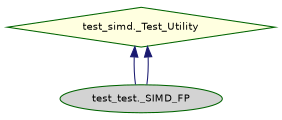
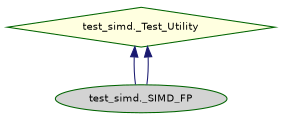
  digraph {
    node [color=darkgreen fontname=Helvetica fontsize=10 style=filled]
    edge [color=midnightblue dir=back fontname=Helvetica fontsize=10 labelfontname=Helvetica labelfontsize=10 style=solid]
-   n1 [fillcolor=lightgrey fontcolor=black height=0.2 label="test_test._SIMD_FP" shape=ellipse width=0.4]
+   n1 [fillcolor=lightgrey fontcolor=black height=0.2 label="test_simd._SIMD_FP" shape=ellipse width=0.4]
    n2 [fillcolor=lightyellow height=0.2 label="test_simd._Test_Utility" shape=diamond width=0.4]
    n2 -> n1
    n2 -> n1
  }
